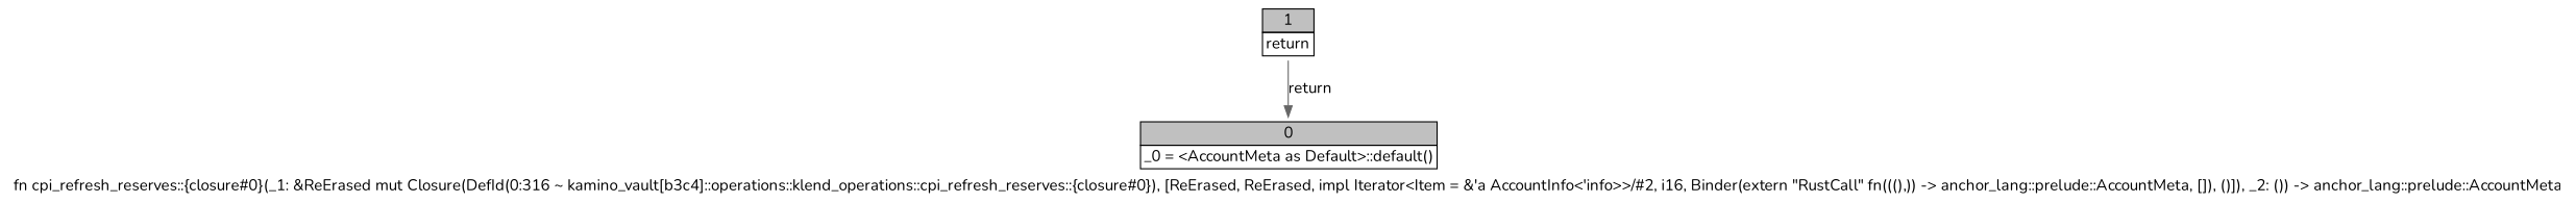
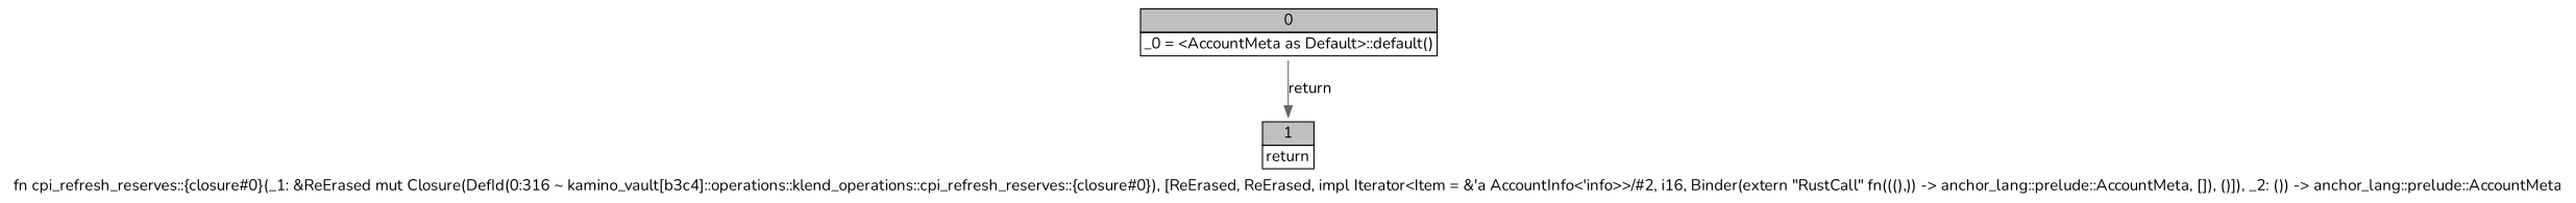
  digraph {
    fontname=Nunito
    label=<fn cpi_refresh_reserves::{closure#0}(_1: &amp;ReErased mut Closure(DefId(0:316 ~ kamino_vault[b3c4]::operations::klend_operations::cpi_refresh_reserves::{closure#0}), [ReErased, ReErased, impl Iterator&lt;Item = &amp;'a AccountInfo&lt;'info&gt;&gt;/#2, i16, Binder(extern &quot;RustCall&quot; fn(((),)) -&gt; anchor_lang::prelude::AccountMeta, []), ()]), _2: ()) -&gt; anchor_lang::prelude::AccountMeta<br align="left"/>>
    node [fontname=Nunito shape=none]
    n1 [label=<<table border="0" cellborder="1" cellspacing="0"><tr><td bgcolor="gray" align="center" colspan="1">0</td></tr><tr><td align="left">_0 = &lt;AccountMeta as Default&gt;::default()</td></tr></table>>]
    n2 [label=<<table border="0" cellborder="1" cellspacing="0"><tr><td bgcolor="gray" align="center" colspan="1">1</td></tr><tr><td align="left">return</td></tr></table>>]
-   n2 -> n1 [fontname=Nunito label=return color=gray40]
+   n1 -> n2 [fontname=Nunito label=return color=gray40]
  }
